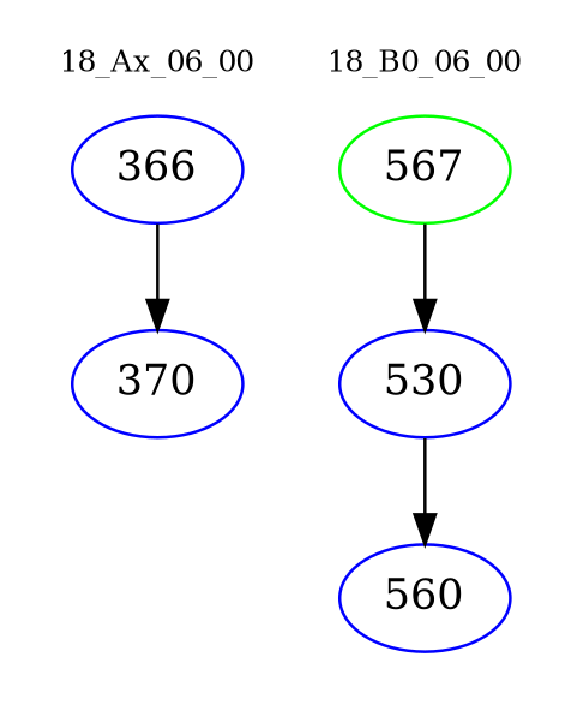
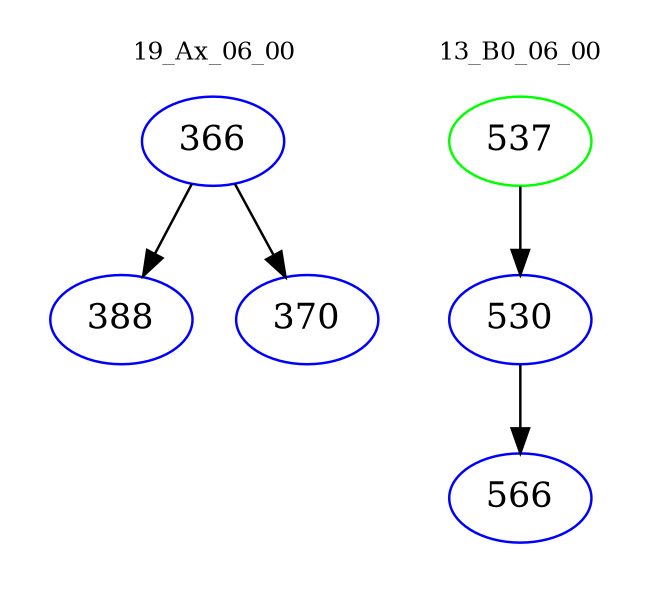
  digraph {
    node [color=blue]
    edge [color=black]
    n1 [label=366]
+   n2 [label=388]
    n3 [label=370]
-   n4 [color=green label=567]
+   n4 [color=green label=537]
    n5 [label=530]
-   n6 [label=560]
+   n6 [label=566]
    subgraph cluster_1 {
      color=white
      fontsize=10
-     label="18_Ax_06_00"
+     label="19_Ax_06_00"
      n1
+     n2
      n3
    }
    subgraph cluster_2 {
      color=white
      fontsize=10
-     label="18_B0_06_00"
+     label="13_B0_06_00"
      n4
      n5
      n6
    }
+   n1 -> n2
    n1 -> n3
    n4 -> n5
    n5 -> n6
  }
